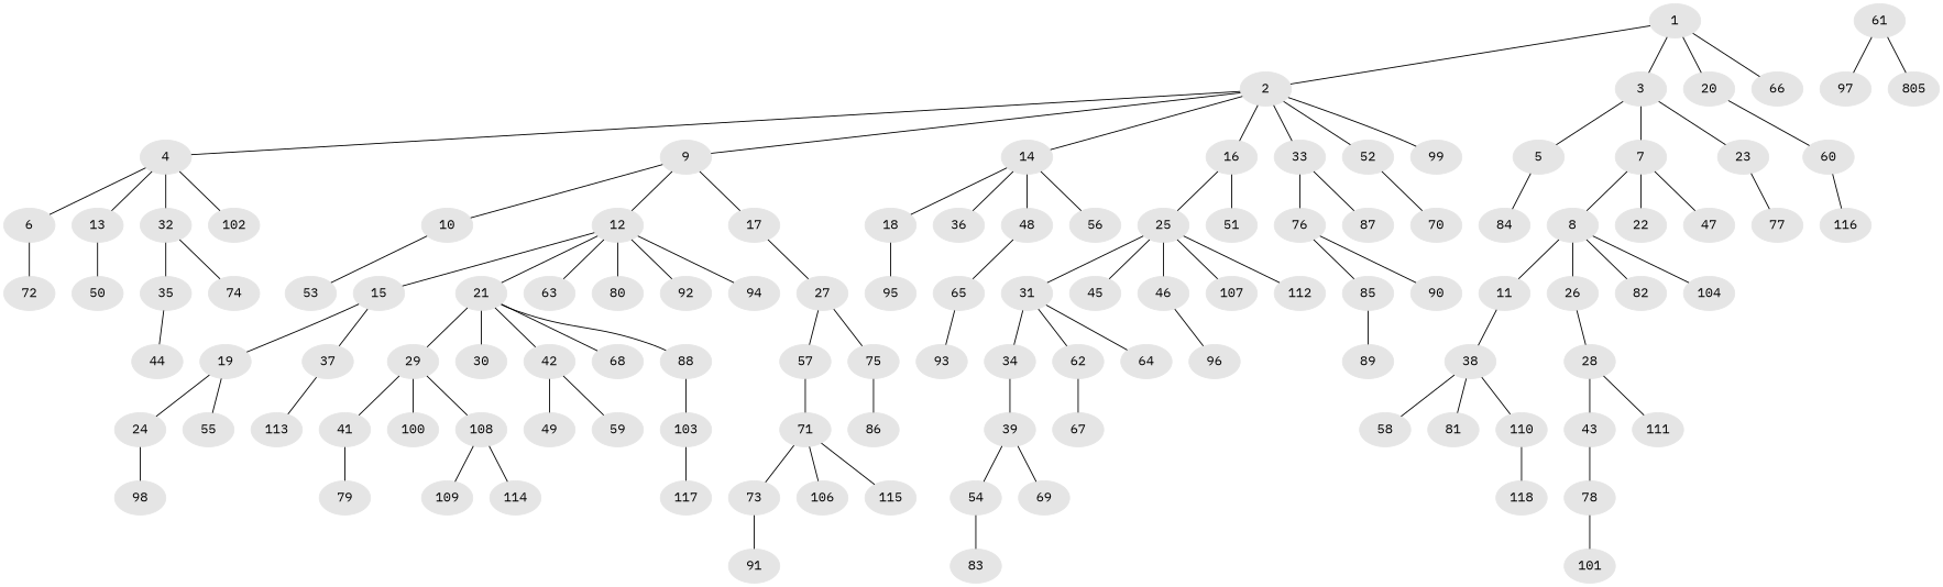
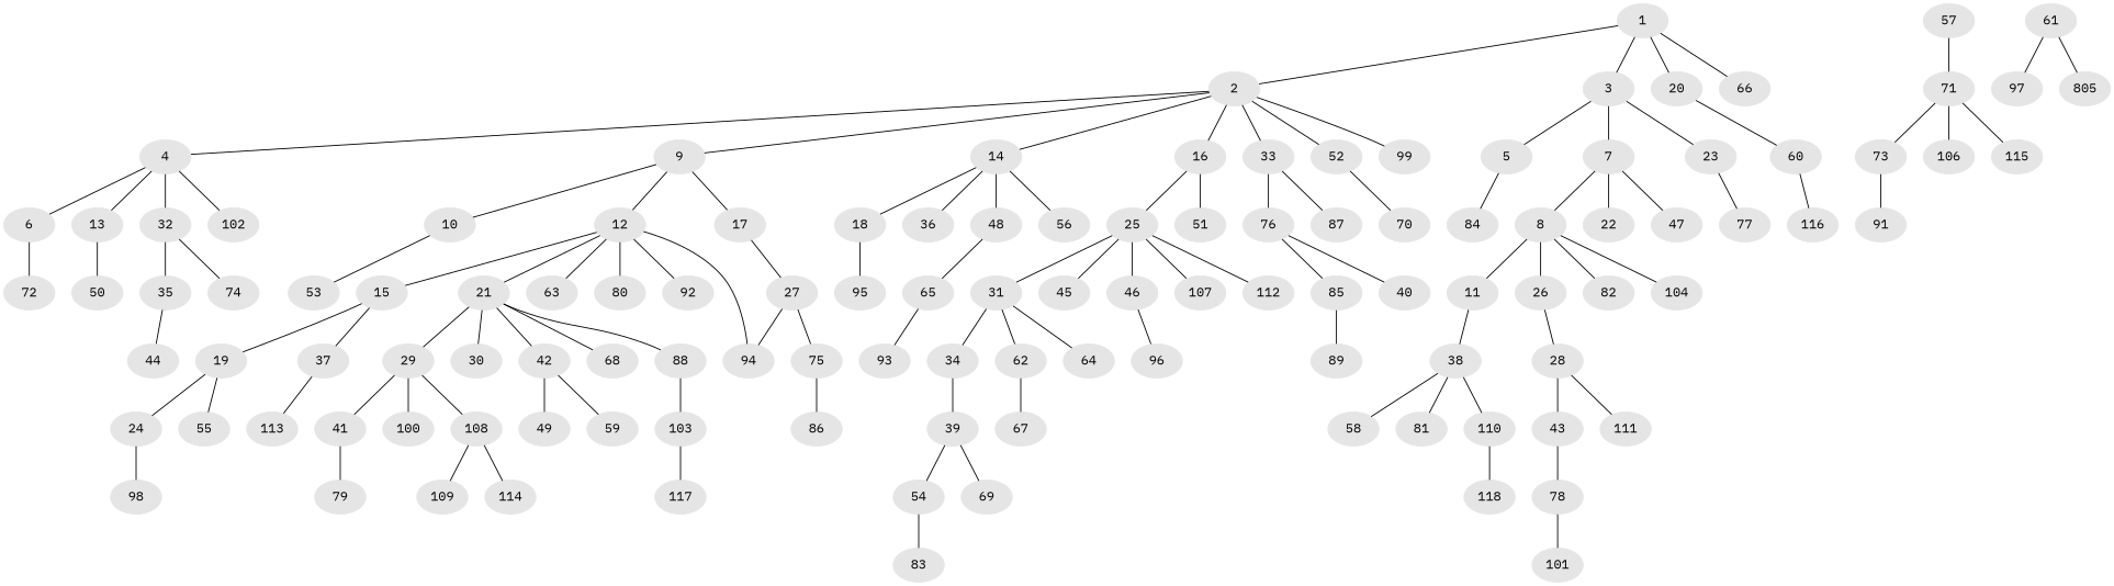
  graph {
    fontname="IBM Plex Mono"
    node [color=gray90 fontname="IBM Plex Mono" style=filled]
    edge [fontname="IBM Plex Mono"]
    1
    2
    3
    20
    66
    4
    9
    14
    16
    33
    52
    99
    5
    7
    23
    60
    6
    13
    32
    102
    10
    12
    17
    18
    36
    48
    56
    25
    51
    76
    87
    70
    84
    8
    22
    47
    77
    72
    50
    35
    74
    11
    26
    82
    104
    38
    28
    53
    15
    21
    63
    80
    92
    94
    27
    58
    81
    110
    19
    37
    29
    30
    42
    68
    88
    95
    65
    24
    55
    113
    31
    45
    46
    107
    112
    57
    75
    98
    116
    41
    100
    108
    49
    59
    103
    34
    62
    64
    96
    43
    111
    71
    86
    78
    79
    109
    114
    39
    67
    44
    85
-   90
+   90 [label=40]
    54
    69
    118
    83
    61
    97
    n109 [label=805]
    101
    93
    73
    106
    115
    91
    89
    117
    1 -- 2
    1 -- 3
    1 -- 20
    1 -- 66
    2 -- 4
    2 -- 9
    2 -- 14
    2 -- 16
    2 -- 33
    2 -- 52
    2 -- 99
    3 -- 5
    3 -- 7
    3 -- 23
    20 -- 60
    4 -- 6
    4 -- 13
    4 -- 32
    4 -- 102
    9 -- 10
    9 -- 12
    9 -- 17
    14 -- 18
    14 -- 36
    14 -- 48
    14 -- 56
    16 -- 25
    16 -- 51
    33 -- 76
    33 -- 87
    52 -- 70
    5 -- 84
    7 -- 8
    7 -- 22
    7 -- 47
    23 -- 77
    60 -- 116
    6 -- 72
    13 -- 50
    32 -- 35
    32 -- 74
    10 -- 53
    12 -- 15
    12 -- 21
    12 -- 63
    12 -- 80
    12 -- 92
    12 -- 94
    17 -- 27
    18 -- 95
    48 -- 65
    25 -- 31
    25 -- 45
    25 -- 46
    25 -- 107
    25 -- 112
    76 -- 85
    76 -- 90
    8 -- 11
    8 -- 26
    8 -- 82
    8 -- 104
    35 -- 44
    11 -- 38
    26 -- 28
    38 -- 58
    38 -- 81
    38 -- 110
    28 -- 43
    28 -- 111
    15 -- 19
    15 -- 37
    21 -- 29
    21 -- 30
    21 -- 42
    21 -- 68
    21 -- 88
-   27 -- 57
+   27 -- 94
    27 -- 75
    110 -- 118
    19 -- 24
    19 -- 55
    37 -- 113
    29 -- 41
    29 -- 100
    29 -- 108
    42 -- 49
    42 -- 59
    88 -- 103
    65 -- 93
    24 -- 98
    31 -- 34
    31 -- 62
    31 -- 64
    46 -- 96
    57 -- 71
    75 -- 86
    41 -- 79
    108 -- 109
    108 -- 114
    103 -- 117
    34 -- 39
    62 -- 67
    43 -- 78
    71 -- 73
    71 -- 106
    71 -- 115
    78 -- 101
    39 -- 54
    39 -- 69
    85 -- 89
    54 -- 83
    61 -- 97
    61 -- n109
    73 -- 91
  }
